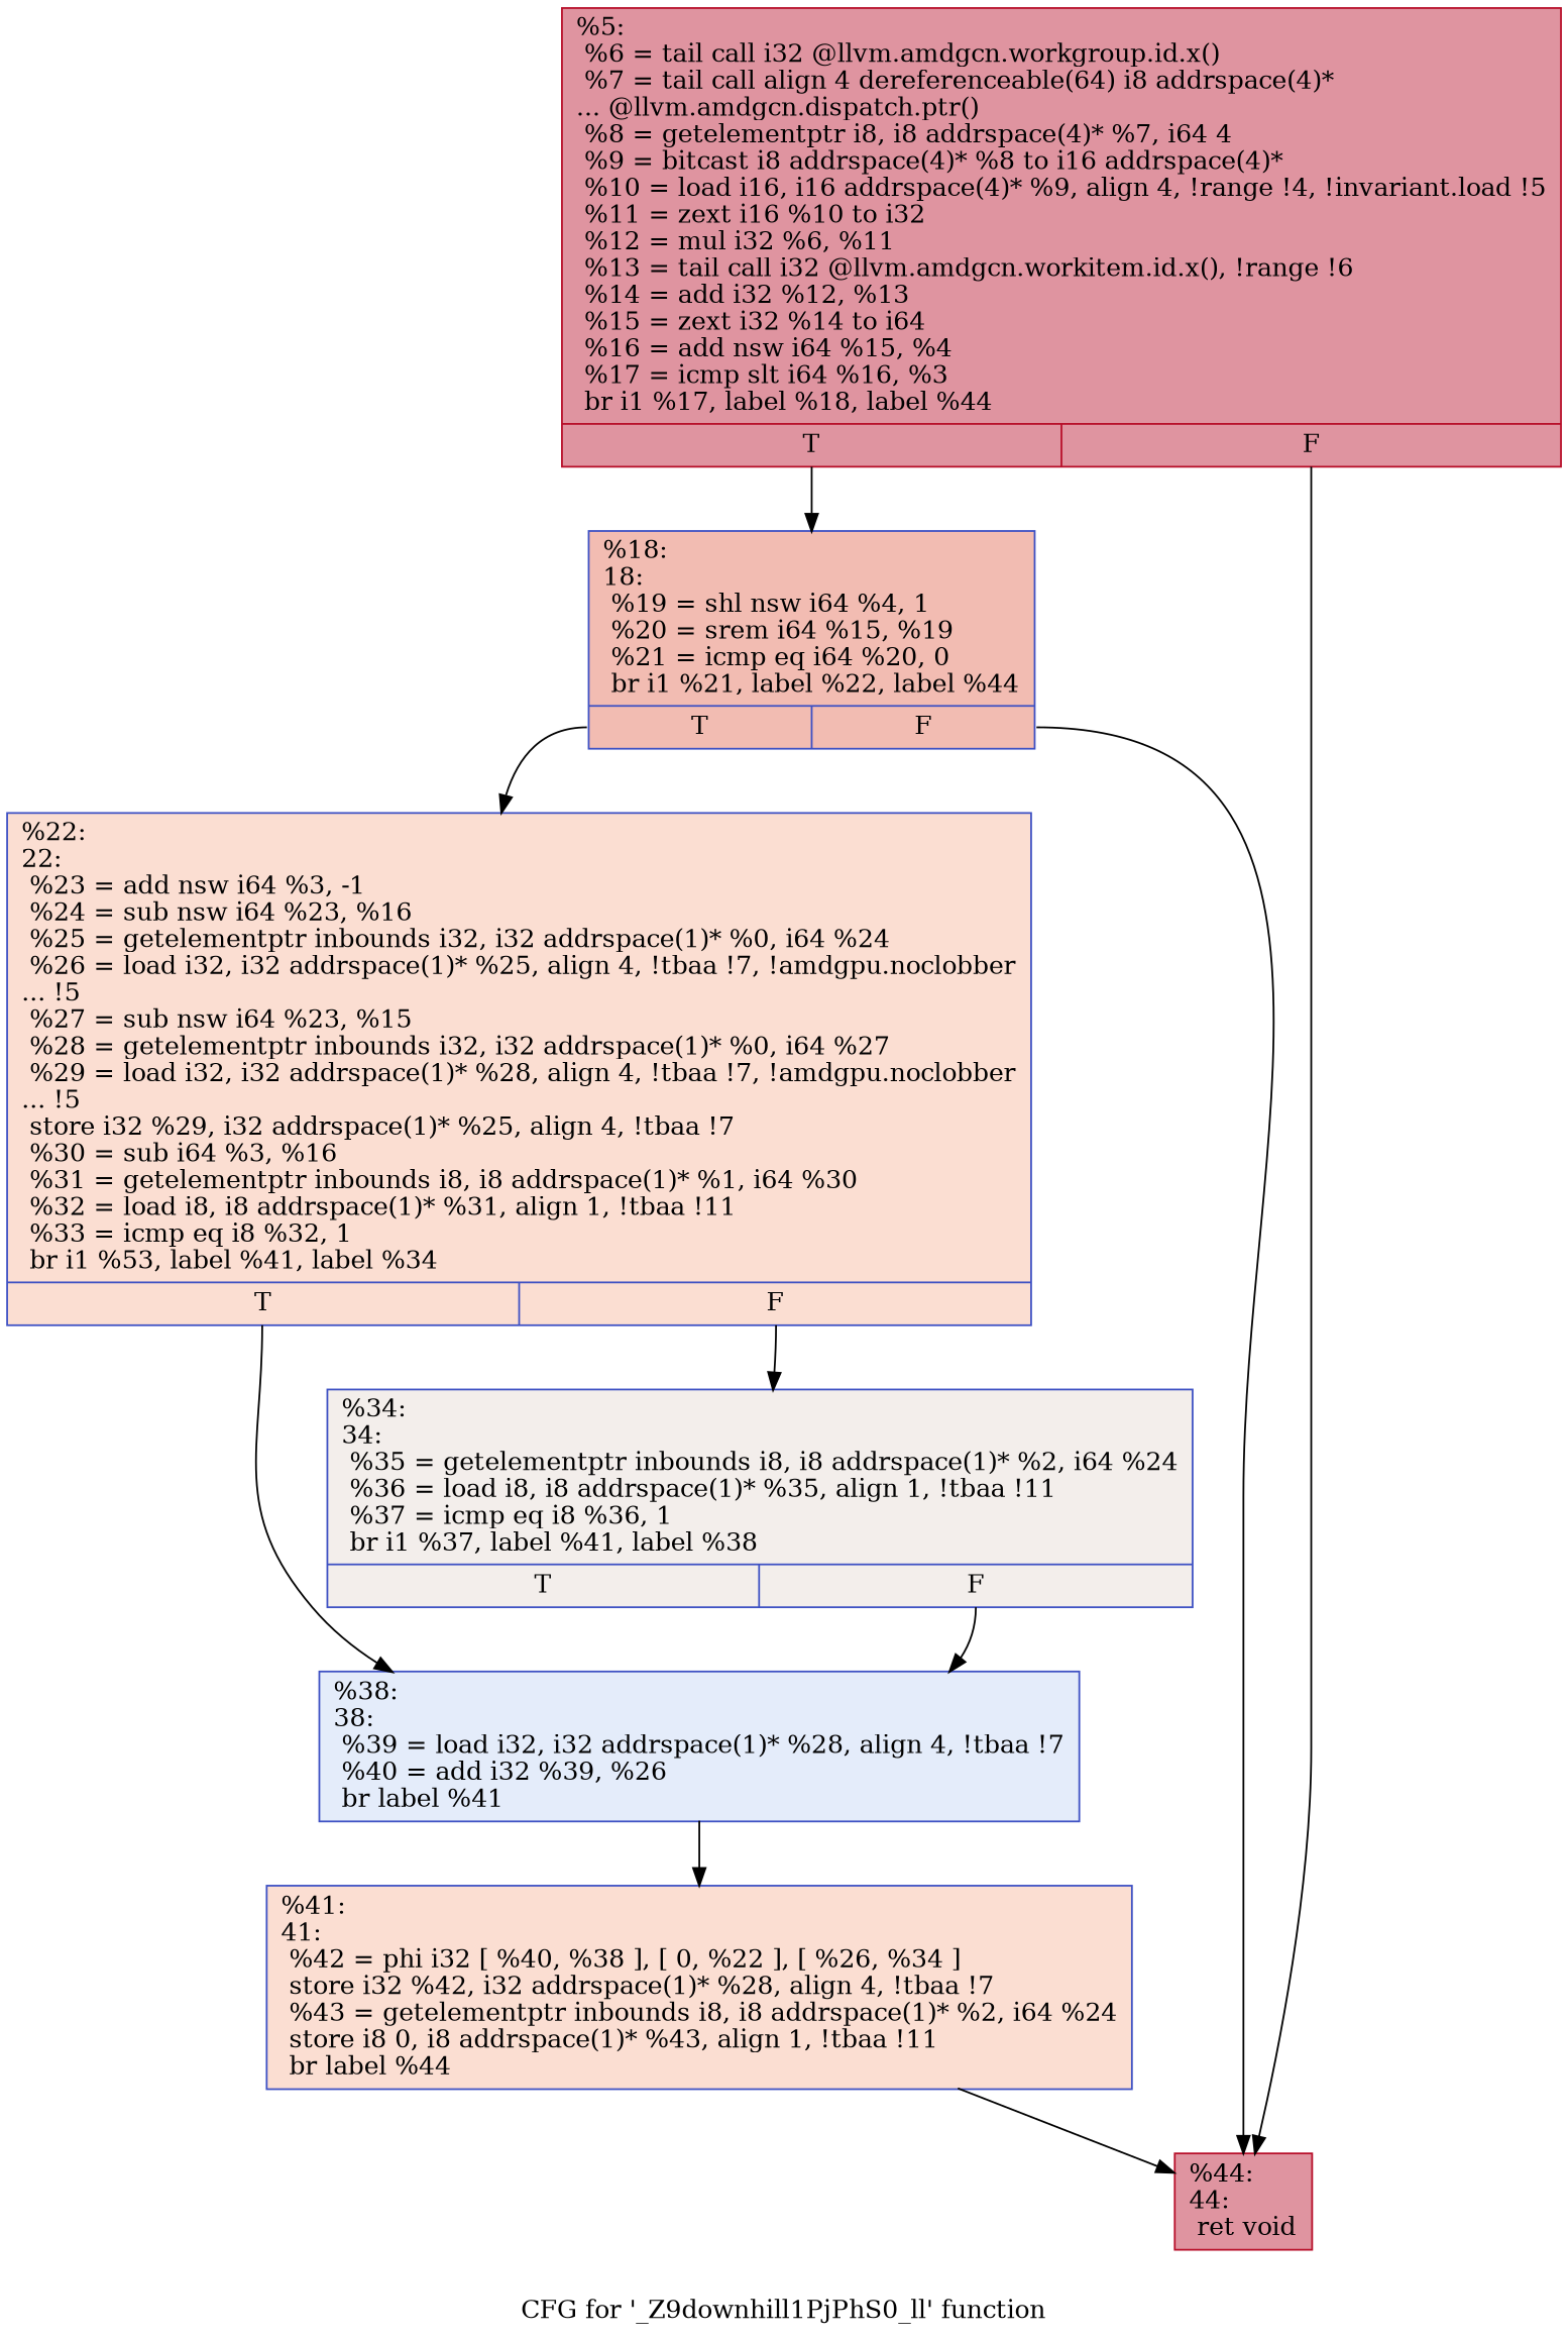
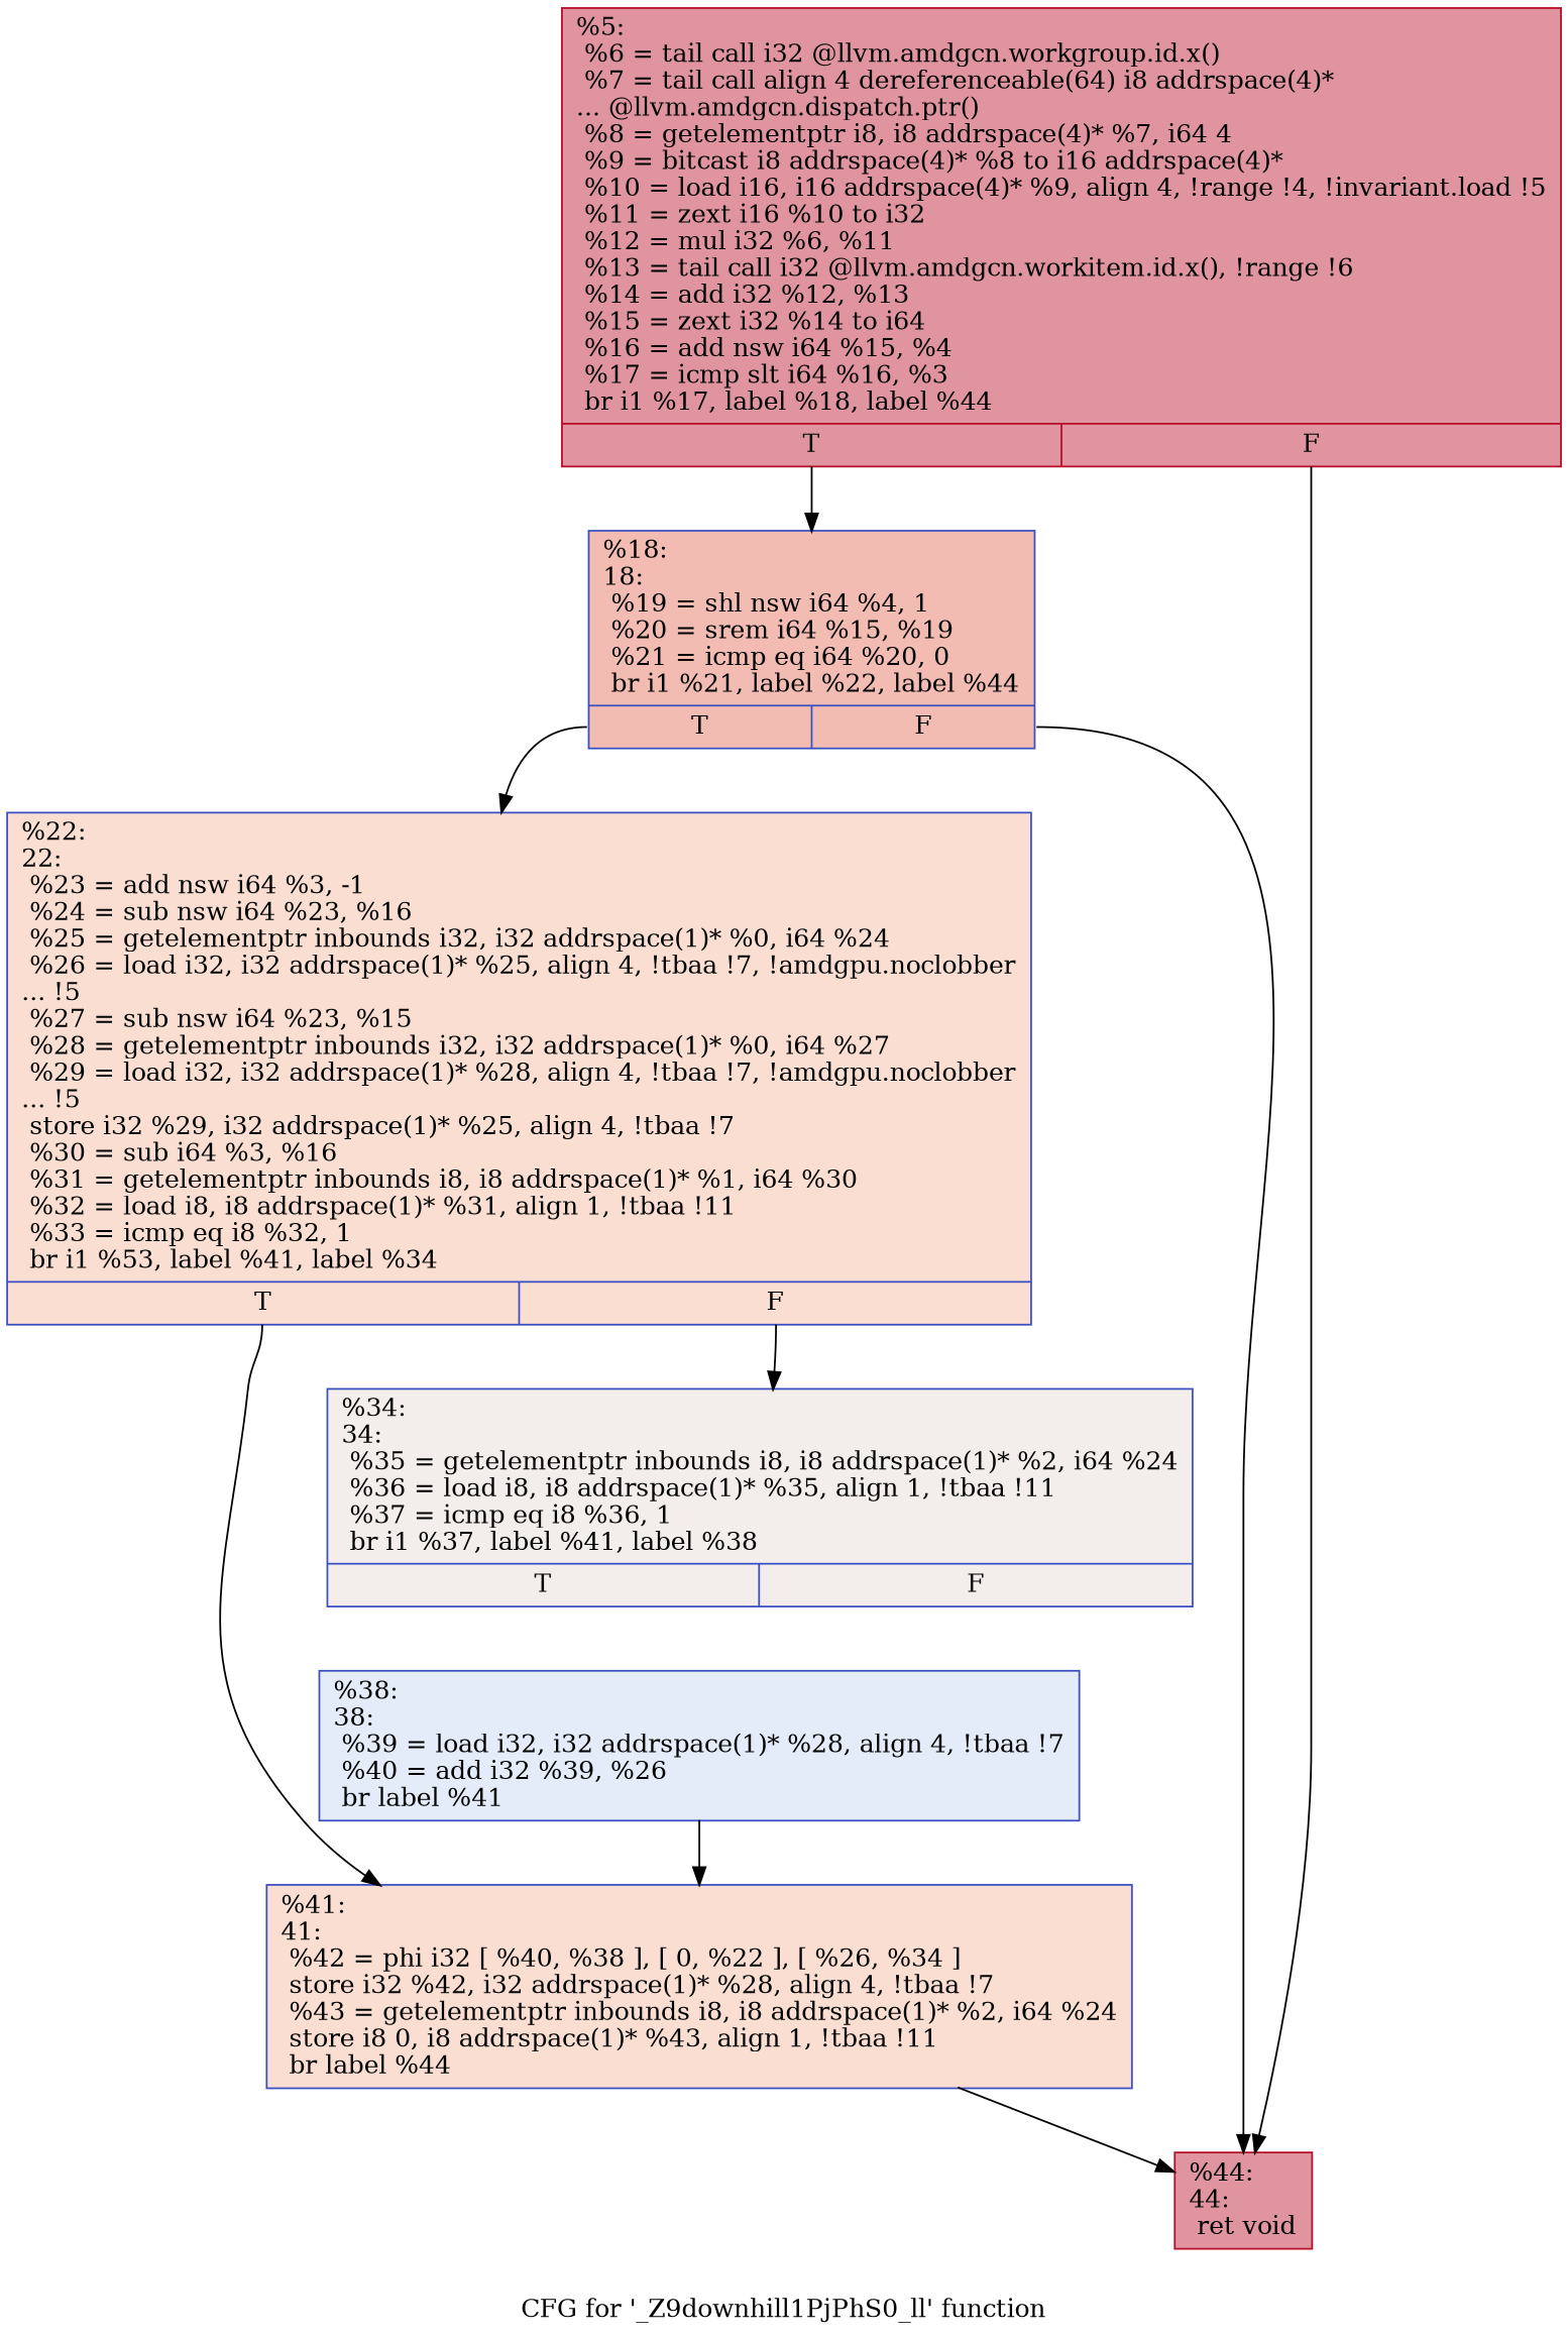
  digraph {
    label="CFG for '_Z9downhill1PjPhS0_ll' function"
    node [color="#3d50c3ff" fillcolor="#b70d2870" shape=record style=filled]
    edge [tailport=s0]
    n1 [color="#b70d28ff" label="{%5:\l  %6 = tail call i32 @llvm.amdgcn.workgroup.id.x()\l  %7 = tail call align 4 dereferenceable(64) i8 addrspace(4)*\l... @llvm.amdgcn.dispatch.ptr()\l  %8 = getelementptr i8, i8 addrspace(4)* %7, i64 4\l  %9 = bitcast i8 addrspace(4)* %8 to i16 addrspace(4)*\l  %10 = load i16, i16 addrspace(4)* %9, align 4, !range !4, !invariant.load !5\l  %11 = zext i16 %10 to i32\l  %12 = mul i32 %6, %11\l  %13 = tail call i32 @llvm.amdgcn.workitem.id.x(), !range !6\l  %14 = add i32 %12, %13\l  %15 = zext i32 %14 to i64\l  %16 = add nsw i64 %15, %4\l  %17 = icmp slt i64 %16, %3\l  br i1 %17, label %18, label %44\l|{<s0>T|<s1>F}}"]
    n2 [fillcolor="#e1675170" label="{%18:\l18:                                               \l  %19 = shl nsw i64 %4, 1\l  %20 = srem i64 %15, %19\l  %21 = icmp eq i64 %20, 0\l  br i1 %21, label %22, label %44\l|{<s0>T|<s1>F}}"]
    n3 [color="#b70d28ff" label="{%44:\l44:                                               \l  ret void\l}"]
    n4 [fillcolor="#f7b59970" label="{%22:\l22:                                               \l  %23 = add nsw i64 %3, -1\l  %24 = sub nsw i64 %23, %16\l  %25 = getelementptr inbounds i32, i32 addrspace(1)* %0, i64 %24\l  %26 = load i32, i32 addrspace(1)* %25, align 4, !tbaa !7, !amdgpu.noclobber\l... !5\l  %27 = sub nsw i64 %23, %15\l  %28 = getelementptr inbounds i32, i32 addrspace(1)* %0, i64 %27\l  %29 = load i32, i32 addrspace(1)* %28, align 4, !tbaa !7, !amdgpu.noclobber\l... !5\l  store i32 %29, i32 addrspace(1)* %25, align 4, !tbaa !7\l  %30 = sub i64 %3, %16\l  %31 = getelementptr inbounds i8, i8 addrspace(1)* %1, i64 %30\l  %32 = load i8, i8 addrspace(1)* %31, align 1, !tbaa !11\l  %33 = icmp eq i8 %32, 1\l  br i1 %53, label %41, label %34\l|{<s0>T|<s1>F}}"]
    n5 [fillcolor="#f7b59970" label="{%41:\l41:                                               \l  %42 = phi i32 [ %40, %38 ], [ 0, %22 ], [ %26, %34 ]\l  store i32 %42, i32 addrspace(1)* %28, align 4, !tbaa !7\l  %43 = getelementptr inbounds i8, i8 addrspace(1)* %2, i64 %24\l  store i8 0, i8 addrspace(1)* %43, align 1, !tbaa !11\l  br label %44\l}"]
    n6 [fillcolor="#e5d8d170" label="{%34:\l34:                                               \l  %35 = getelementptr inbounds i8, i8 addrspace(1)* %2, i64 %24\l  %36 = load i8, i8 addrspace(1)* %35, align 1, !tbaa !11\l  %37 = icmp eq i8 %36, 1\l  br i1 %37, label %41, label %38\l|{<s0>T|<s1>F}}"]
    n7 [fillcolor="#c1d4f470" label="{%38:\l38:                                               \l  %39 = load i32, i32 addrspace(1)* %28, align 4, !tbaa !7\l  %40 = add i32 %39, %26\l  br label %41\l}"]
    n1 -> n2
    n1 -> n3 [tailport=s1]
    n2 -> n3 [tailport=s1]
    n2 -> n4
-   n4 -> n7
+   n4 -> n5
    n4 -> n6 [tailport=s1]
    n5 -> n3
-   n6 -> n7 [tailport=s1]
    n7 -> n5
  }
